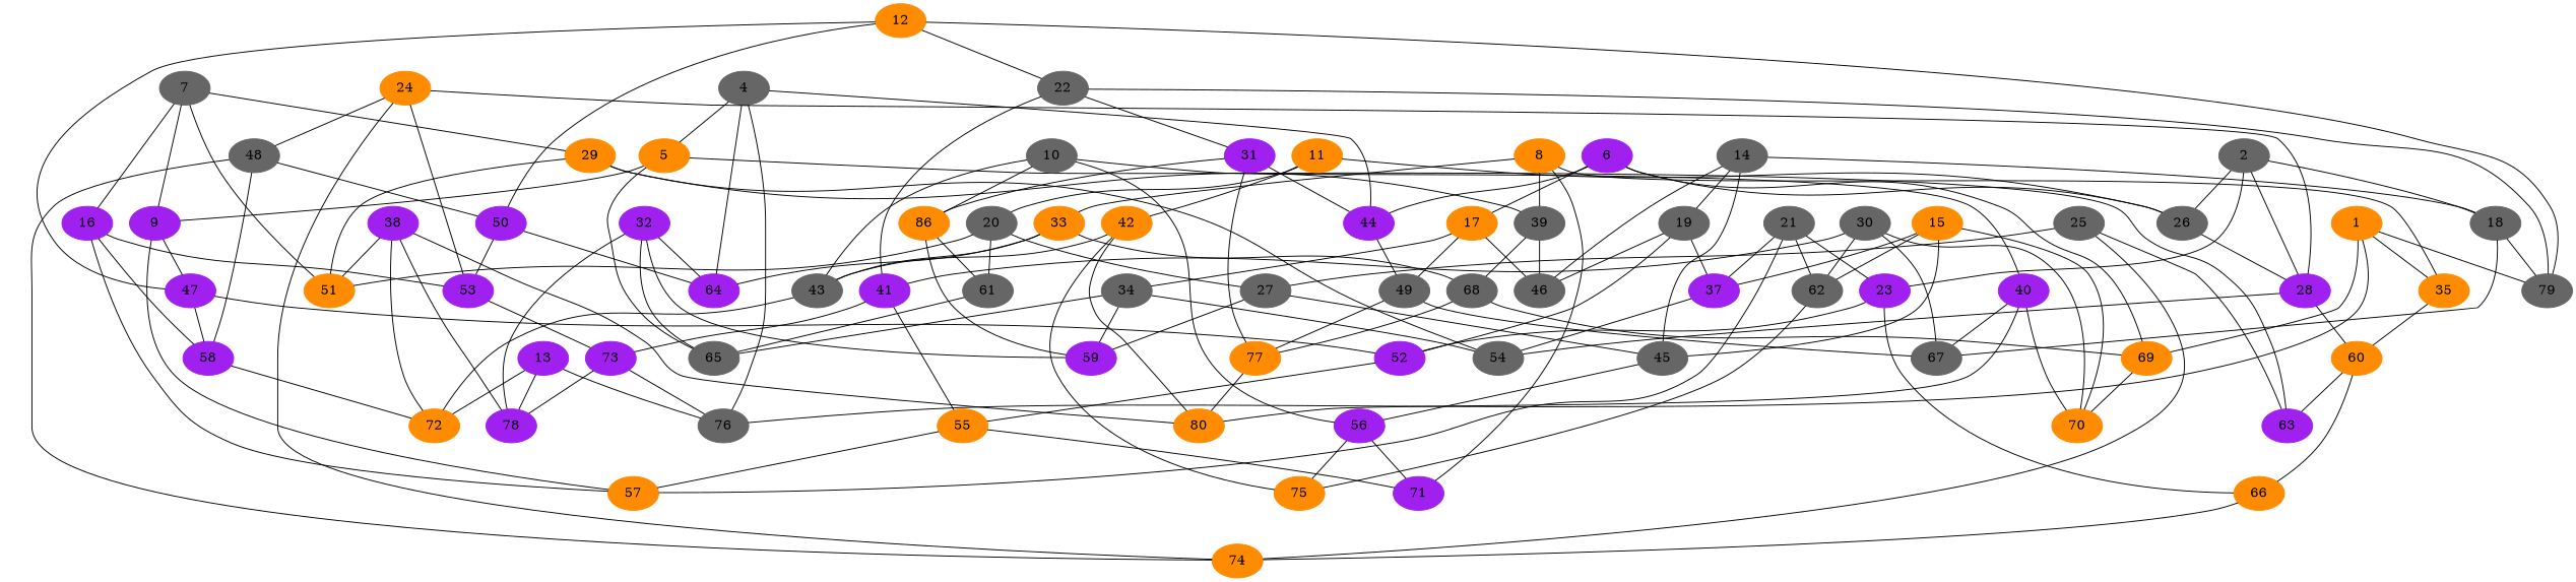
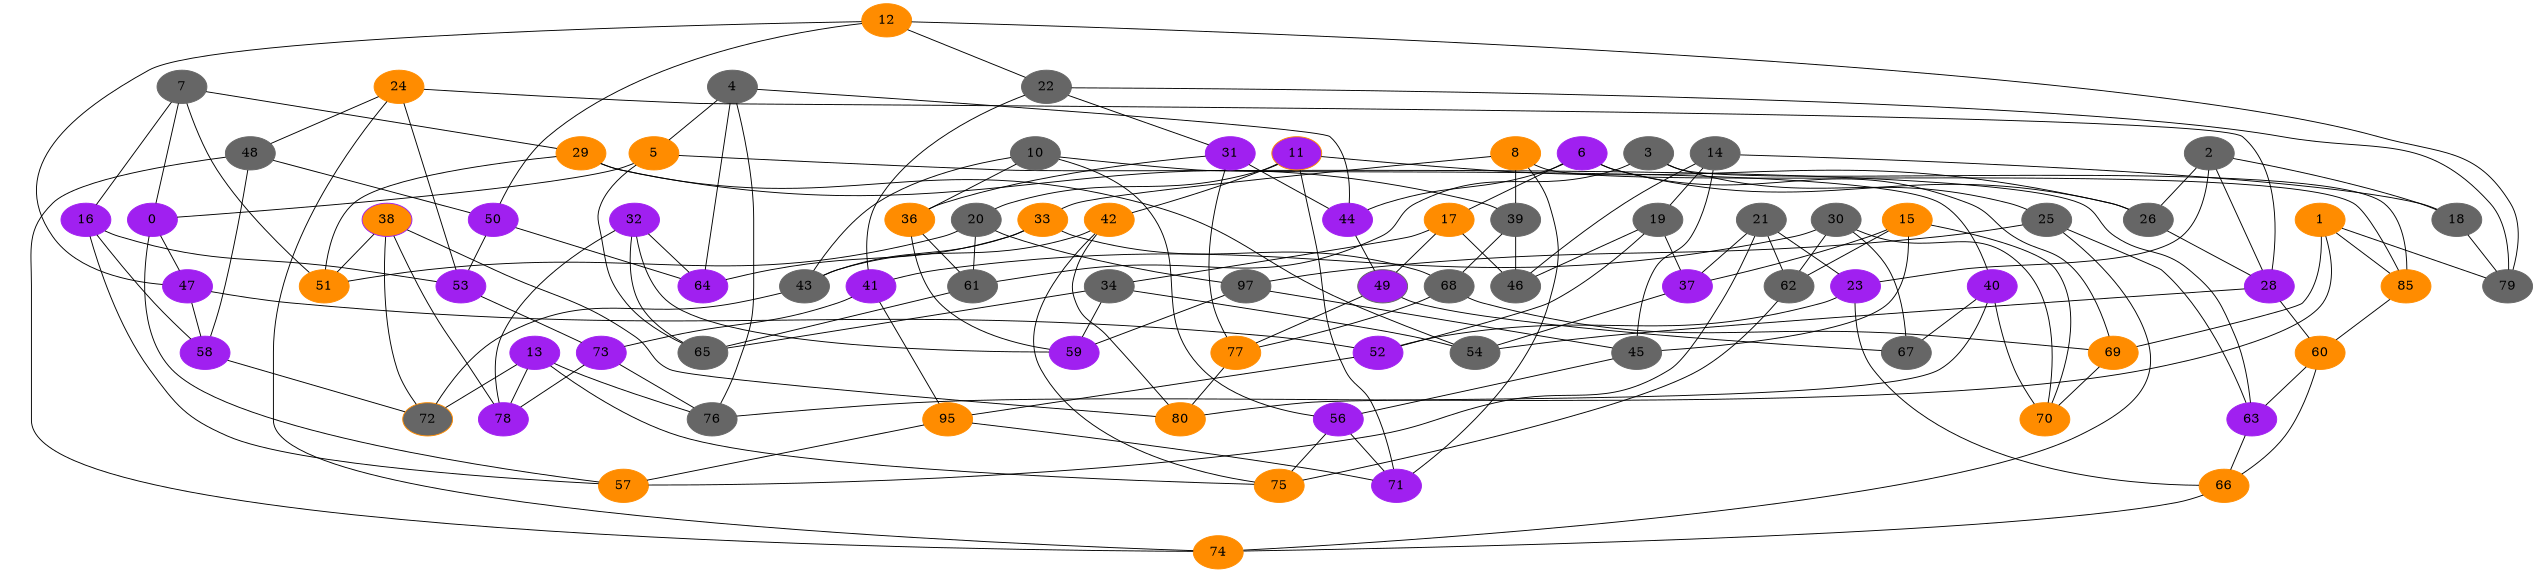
  graph {
    node [color=gray40 style=filled]
    1 [color=darkorange]
-   35 [color=darkorange]
+   35 [color=darkorange label=85]
    69 [color=darkorange]
    76
    79
    60 [color=darkorange]
    70 [color=darkorange]
    2
    18
    23 [color=purple]
    26
    28 [color=purple]
+   3
    25
    61
    67
    52 [color=purple]
    66 [color=darkorange]
    63 [color=purple]
-   27
+   27 [label=97]
    74 [color=darkorange]
    65
    4
    5 [color=darkorange]
    44 [color=purple]
    64 [color=purple]
-   9 [color=purple]
-   49
+   9 [color=purple label=0]
+   49 [fillcolor=purple]
    47 [color=purple]
    57 [color=darkorange]
    6 [color=purple]
    17 [color=darkorange]
    46
    34
    7
    16 [color=purple]
    29 [color=darkorange]
    51 [color=darkorange]
    53 [color=purple]
    58 [color=purple]
    39
    54
    8 [color=darkorange]
    33 [color=darkorange]
    71 [color=purple]
    43
    68
-   36 [color=darkorange label=86]
+   36 [color=darkorange]
    10
    40 [color=purple]
    56 [color=purple]
    59 [color=purple]
    80 [color=darkorange]
-   72 [color=darkorange]
+   72 [color=darkorange fillcolor=gray40]
    75 [color=darkorange]
-   11 [color=darkorange]
+   11 [color=darkorange fillcolor=purple]
    20
    42 [color=darkorange]
    12 [color=darkorange]
    22
    50 [color=purple]
    31 [color=purple]
    41 [color=purple]
    13 [color=purple]
    78 [color=purple]
    14
    19
    45
    37 [color=purple]
    15 [color=darkorange]
    62
    73 [color=purple]
    77 [color=darkorange]
-   55 [color=darkorange]
+   55 [color=darkorange label=95]
    21
    24 [color=darkorange]
    48
    30
    32 [color=purple]
-   38 [color=purple]
+   38 [color=purple fillcolor=darkorange]
    1 -- 35
    1 -- 69
    1 -- 76
    1 -- 79
    35 -- 60
    69 -- 70
    60 -- 66
    60 -- 63
    2 -- 18
    2 -- 23
    2 -- 26
    2 -- 28
    18 -- 79
-   18 -- 67
    23 -- 52
    23 -- 66
    26 -- 28
    28 -- 60
    28 -- 54
+   3 -- 35
+   3 -- 25
+   3 -- 61
    25 -- 63
    25 -- 27
    25 -- 74
    61 -- 65
    52 -- 55
    66 -- 74
+   63 -- 66
    27 -- 59
    27 -- 45
    4 -- 76
    4 -- 5
    4 -- 44
    4 -- 64
    5 -- 63
    5 -- 65
    5 -- 9
    44 -- 49
    9 -- 47
    9 -- 57
    49 -- 67
    49 -- 77
    47 -- 52
    47 -- 58
    6 -- 69
    6 -- 26
    6 -- 44
    6 -- 17
    17 -- 49
    17 -- 46
    17 -- 34
    34 -- 65
    34 -- 54
    34 -- 59
    7 -- 9
    7 -- 16
    7 -- 29
    7 -- 51
    16 -- 57
    16 -- 53
    16 -- 58
    29 -- 51
    29 -- 39
    29 -- 54
    53 -- 73
    58 -- 72
    39 -- 46
    39 -- 68
    8 -- 35
    8 -- 39
    8 -- 33
    8 -- 71
    33 -- 64
    33 -- 43
    33 -- 68
    43 -- 72
    68 -- 69
    68 -- 77
    36 -- 61
    36 -- 59
    10 -- 43
    10 -- 36
    10 -- 40
    10 -- 56
    40 -- 70
    40 -- 67
    40 -- 80
    56 -- 71
    56 -- 75
    11 -- 26
+   11 -- 71
    11 -- 20
    11 -- 42
    20 -- 61
    20 -- 27
    20 -- 51
    42 -- 43
    42 -- 80
    42 -- 75
    12 -- 79
    12 -- 47
    12 -- 22
    12 -- 50
    22 -- 79
    22 -- 31
    22 -- 41
    50 -- 64
    50 -- 53
    31 -- 44
    31 -- 36
    31 -- 77
    41 -- 73
    41 -- 55
    13 -- 76
    13 -- 72
+   13 -- 75
    13 -- 78
    14 -- 18
    14 -- 46
    14 -- 19
    14 -- 45
    19 -- 52
    19 -- 46
    19 -- 37
    45 -- 56
    37 -- 54
    15 -- 70
    15 -- 45
    15 -- 37
    15 -- 62
    62 -- 75
    73 -- 76
    73 -- 78
    77 -- 80
    55 -- 57
    55 -- 71
    21 -- 23
    21 -- 57
    21 -- 37
    21 -- 62
    24 -- 28
    24 -- 74
    24 -- 53
    24 -- 48
    48 -- 74
    48 -- 58
    48 -- 50
    30 -- 70
    30 -- 67
    30 -- 41
    30 -- 62
    32 -- 65
    32 -- 64
    32 -- 59
    32 -- 78
    38 -- 51
    38 -- 80
    38 -- 72
    38 -- 78
  }
